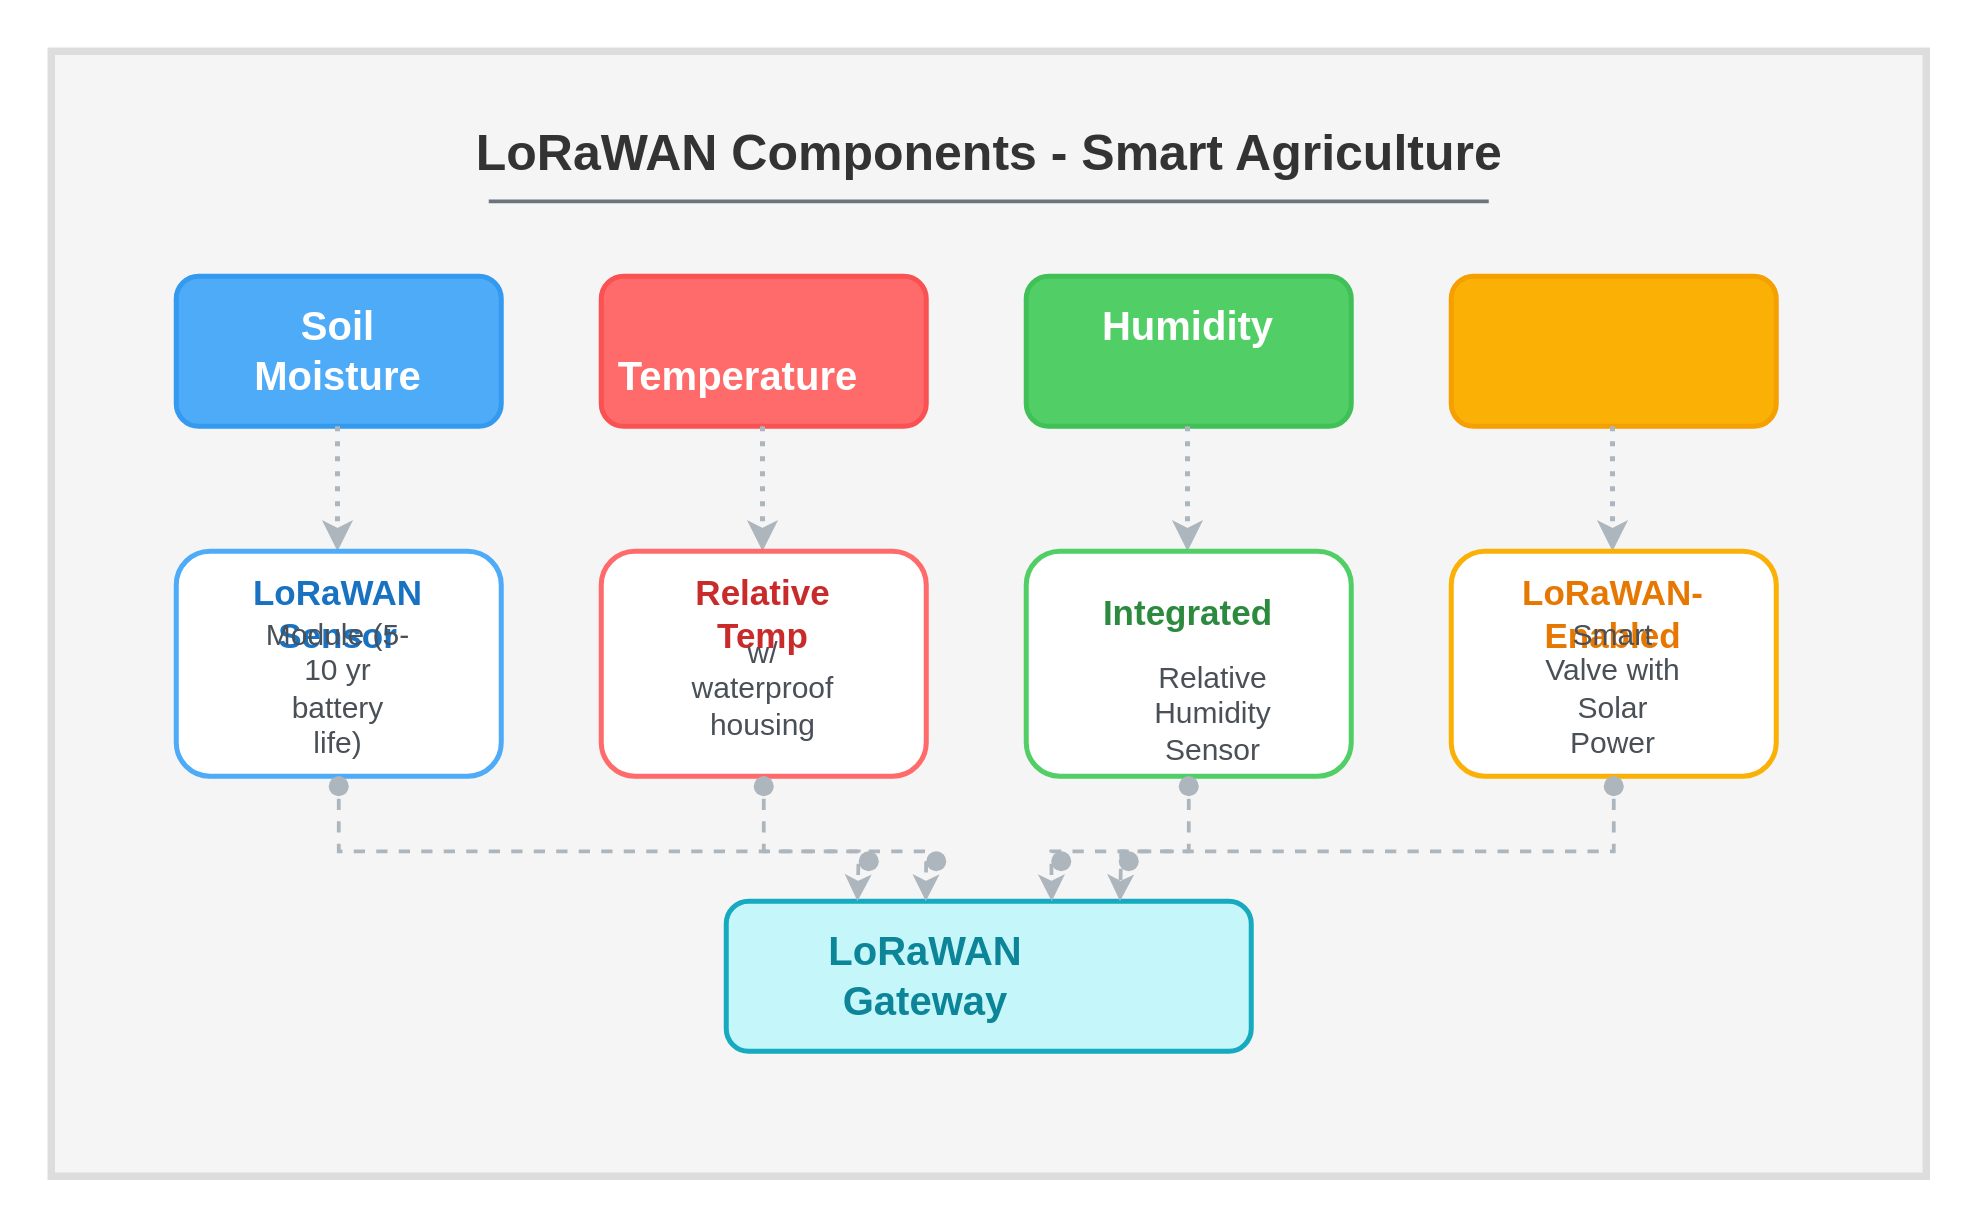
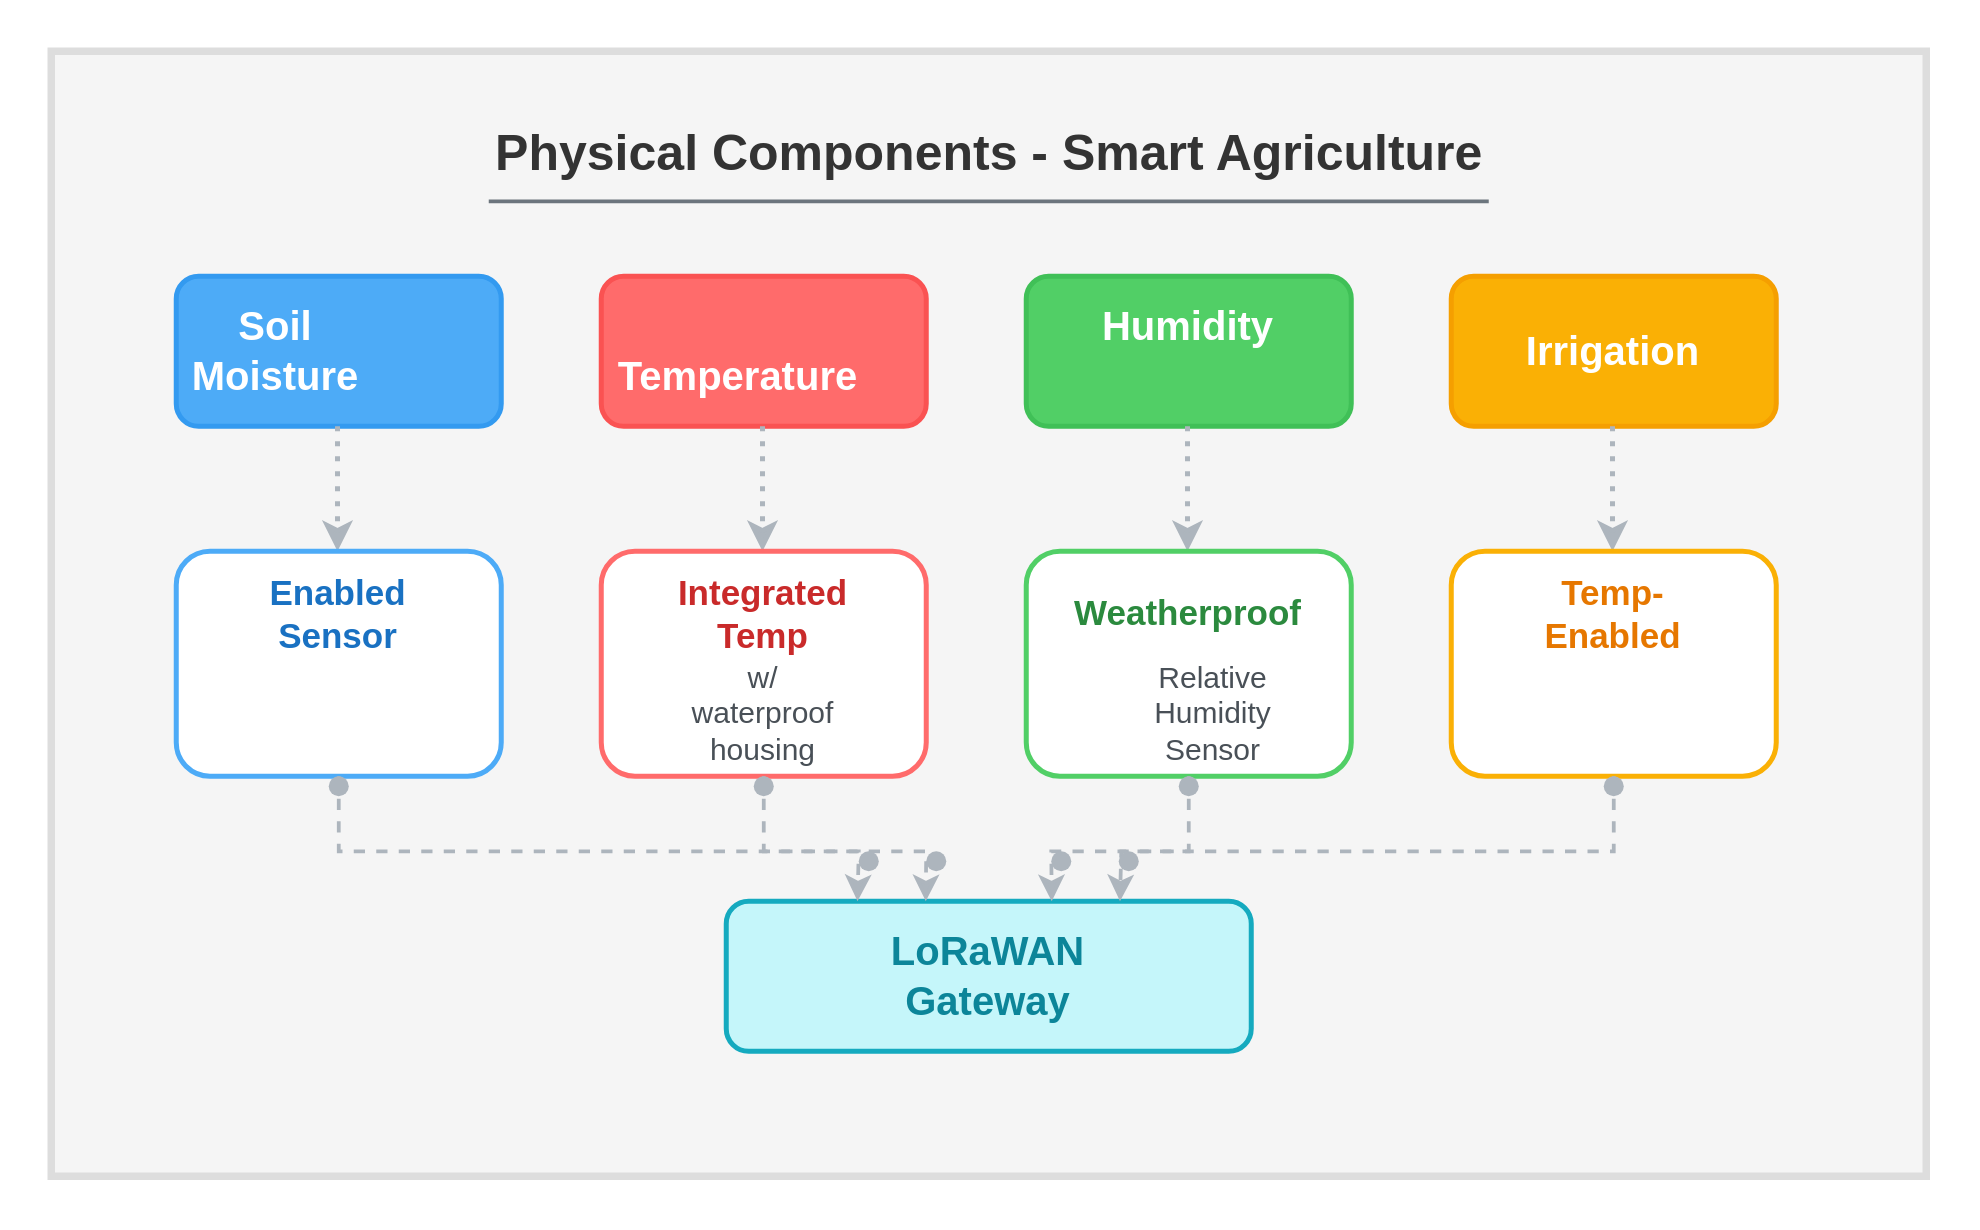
  <mxCell id="0" />
  <mxCell id="1" parent="0" />
  <mxCell id="2" value="" style="rounded=0;whiteSpace=wrap;html=1;fillColor=#f5f5f5;strokeColor=#dddddd;strokeWidth=3;" vertex="1" parent="1"><mxGeometry x="20" y="20" width="750" height="450" as="geometry" /></mxCell>
- <mxCell id="3" value="&lt;font style=&quot;font-size: 20px;&quot; color=&quot;#333333&quot;&gt;&lt;b&gt;LoRaWAN Components - Smart Agriculture&lt;/b&gt;&lt;/font&gt;" style="text;html=1;align=center;verticalAlign=middle;resizable=0;points=[];autosize=1;strokeColor=none;fillColor=none;" vertex="1" parent="1"><mxGeometry x="195" y="40" width="400" height="40" as="geometry" /></mxCell>
+ <mxCell id="3" value="&lt;font style=&quot;font-size: 20px;&quot; color=&quot;#333333&quot;&gt;&lt;b&gt;Physical Components - Smart Agriculture&lt;/b&gt;&lt;/font&gt;" style="text;html=1;align=center;verticalAlign=middle;resizable=0;points=[];autosize=1;strokeColor=none;fillColor=none;" vertex="1" parent="1"><mxGeometry x="195" y="40" width="400" height="40" as="geometry" /></mxCell>
  <mxCell id="4" value="" style="endArrow=none;html=1;rounded=0;strokeWidth=1.5;fontColor=#6c757d;strokeColor=#6c757d;" edge="1" parent="1"><mxGeometry width="50" height="50" relative="1" as="geometry"><mxPoint x="195" y="80" as="sourcePoint" /><mxPoint x="595" y="80" as="targetPoint" /></mxGeometry></mxCell>
  <mxCell id="5" value="" style="rounded=1;whiteSpace=wrap;html=1;fillColor=#4dabf7;strokeColor=#339af0;strokeWidth=2;" vertex="1" parent="1"><mxGeometry x="70" y="110" width="130" height="60" as="geometry" /></mxCell>
- <mxCell id="6" value="&lt;font style=&quot;font-size: 16px;&quot; color=&quot;#ffffff&quot;&gt;&lt;b&gt;Soil Moisture&lt;/b&gt;&lt;/font&gt;" style="text;html=1;strokeColor=none;fillColor=none;align=center;verticalAlign=middle;whiteSpace=wrap;rounded=0;" vertex="1" parent="1"><mxGeometry x="105" y="125" width="60" height="30" as="geometry" /></mxCell>
+ <mxCell id="6" value="&lt;font style=&quot;font-size: 16px;&quot; color=&quot;#ffffff&quot;&gt;&lt;b&gt;Soil Moisture&lt;/b&gt;&lt;/font&gt;" style="text;html=1;strokeColor=none;fillColor=none;align=center;verticalAlign=middle;whiteSpace=wrap;rounded=0;" vertex="1" parent="1"><mxGeometry x="80" y="125" width="60" height="30" as="geometry" /></mxCell>
  <mxCell id="7" value="" style="rounded=1;whiteSpace=wrap;html=1;fillColor=#ff6b6b;strokeColor=#fa5252;strokeWidth=2;" vertex="1" parent="1"><mxGeometry x="240" y="110" width="130" height="60" as="geometry" /></mxCell>
  <mxCell id="8" value="&lt;font style=&quot;font-size: 16px;&quot; color=&quot;#ffffff&quot;&gt;&lt;b&gt;Temperature&lt;/b&gt;&lt;/font&gt;" style="text;html=1;strokeColor=none;fillColor=none;align=center;verticalAlign=middle;whiteSpace=wrap;rounded=0;" vertex="1" parent="1"><mxGeometry x="265" y="135" width="60" height="30" as="geometry" /></mxCell>
  <mxCell id="9" value="" style="rounded=1;whiteSpace=wrap;html=1;fillColor=#51cf66;strokeColor=#40c057;strokeWidth=2;" vertex="1" parent="1"><mxGeometry x="410" y="110" width="130" height="60" as="geometry" /></mxCell>
  <mxCell id="10" value="&lt;font style=&quot;font-size: 16px;&quot; color=&quot;#ffffff&quot;&gt;&lt;b&gt;Humidity&lt;/b&gt;&lt;/font&gt;" style="text;html=1;strokeColor=none;fillColor=none;align=center;verticalAlign=middle;whiteSpace=wrap;rounded=0;" vertex="1" parent="1"><mxGeometry x="445" y="115" width="60" height="30" as="geometry" /></mxCell>
  <mxCell id="11" value="" style="rounded=1;whiteSpace=wrap;html=1;fillColor=#fab005;strokeColor=#f59f00;strokeWidth=2;" vertex="1" parent="1"><mxGeometry x="580" y="110" width="130" height="60" as="geometry" /></mxCell>
+ <mxCell id="12" value="&lt;font style=&quot;font-size: 16px;&quot; color=&quot;#ffffff&quot;&gt;&lt;b&gt;Irrigation&lt;/b&gt;&lt;/font&gt;" style="text;html=1;strokeColor=none;fillColor=none;align=center;verticalAlign=middle;whiteSpace=wrap;rounded=0;" vertex="1" parent="1"><mxGeometry x="615" y="125" width="60" height="30" as="geometry" /></mxCell>
  <mxCell id="13" value="" style="endArrow=classic;html=1;rounded=0;strokeWidth=2;fontColor=#adb5bd;strokeColor=#adb5bd;dashed=1;dashPattern=1 2;" edge="1" parent="1"><mxGeometry width="50" height="50" relative="1" as="geometry"><mxPoint x="134.5" y="170" as="sourcePoint" /><mxPoint x="134.5" y="220" as="targetPoint" /></mxGeometry></mxCell>
  <mxCell id="14" value="" style="endArrow=classic;html=1;rounded=0;strokeWidth=2;fontColor=#adb5bd;strokeColor=#adb5bd;dashed=1;dashPattern=1 2;" edge="1" parent="1"><mxGeometry width="50" height="50" relative="1" as="geometry"><mxPoint x="304.5" y="170" as="sourcePoint" /><mxPoint x="304.5" y="220" as="targetPoint" /></mxGeometry></mxCell>
  <mxCell id="15" value="" style="endArrow=classic;html=1;rounded=0;strokeWidth=2;fontColor=#adb5bd;strokeColor=#adb5bd;dashed=1;dashPattern=1 2;" edge="1" parent="1"><mxGeometry width="50" height="50" relative="1" as="geometry"><mxPoint x="474.5" y="170" as="sourcePoint" /><mxPoint x="474.5" y="220" as="targetPoint" /></mxGeometry></mxCell>
  <mxCell id="16" value="" style="endArrow=classic;html=1;rounded=0;strokeWidth=2;fontColor=#adb5bd;strokeColor=#adb5bd;dashed=1;dashPattern=1 2;" edge="1" parent="1"><mxGeometry width="50" height="50" relative="1" as="geometry"><mxPoint x="644.5" y="170" as="sourcePoint" /><mxPoint x="644.5" y="220" as="targetPoint" /></mxGeometry></mxCell>
  <mxCell id="17" value="" style="rounded=1;whiteSpace=wrap;html=1;fillColor=#ffffff;strokeColor=#4dabf7;strokeWidth=2;" vertex="1" parent="1"><mxGeometry x="70" y="220" width="130" height="90" as="geometry" /></mxCell>
- <mxCell id="18" value="&lt;font style=&quot;font-size: 14px;&quot; color=&quot;#1971c2&quot;&gt;&lt;b&gt;LoRaWAN Sensor&lt;/b&gt;&lt;/font&gt;" style="text;html=1;strokeColor=none;fillColor=none;align=center;verticalAlign=middle;whiteSpace=wrap;rounded=0;" vertex="1" parent="1"><mxGeometry x="105" y="230" width="60" height="30" as="geometry" /></mxCell>
- <mxCell id="19" value="&lt;font color=&quot;#495057&quot;&gt;Module (5-10 yr&lt;br&gt;battery life)&lt;/font&gt;" style="text;html=1;strokeColor=none;fillColor=none;align=center;verticalAlign=middle;whiteSpace=wrap;rounded=0;" vertex="1" parent="1"><mxGeometry x="105" y="260" width="60" height="30" as="geometry" /></mxCell>
+ <mxCell id="18" value="&lt;font style=&quot;font-size: 14px;&quot; color=&quot;#1971c2&quot;&gt;&lt;b&gt;Enabled Sensor&lt;/b&gt;&lt;/font&gt;" style="text;html=1;strokeColor=none;fillColor=none;align=center;verticalAlign=middle;whiteSpace=wrap;rounded=0;" vertex="1" parent="1"><mxGeometry x="105" y="230" width="60" height="30" as="geometry" /></mxCell>
  <mxCell id="20" value="" style="rounded=1;whiteSpace=wrap;html=1;fillColor=#ffffff;strokeColor=#ff6b6b;strokeWidth=2;" vertex="1" parent="1"><mxGeometry x="240" y="220" width="130" height="90" as="geometry" /></mxCell>
- <mxCell id="21" value="&lt;font style=&quot;font-size: 14px;&quot; color=&quot;#c92a2a&quot;&gt;&lt;b&gt;Relative Temp&lt;/b&gt;&lt;/font&gt;" style="text;html=1;strokeColor=none;fillColor=none;align=center;verticalAlign=middle;whiteSpace=wrap;rounded=0;" vertex="1" parent="1"><mxGeometry x="275" y="230" width="60" height="30" as="geometry" /></mxCell>
- <mxCell id="22" value="&lt;font color=&quot;#495057&quot;&gt;w/ waterproof&lt;br&gt;housing&lt;/font&gt;" style="text;html=1;strokeColor=none;fillColor=none;align=center;verticalAlign=middle;whiteSpace=wrap;rounded=0;" vertex="1" parent="1"><mxGeometry x="275" y="260" width="60" height="30" as="geometry" /></mxCell>
+ <mxCell id="21" value="&lt;font style=&quot;font-size: 14px;&quot; color=&quot;#c92a2a&quot;&gt;&lt;b&gt;Integrated Temp&lt;/b&gt;&lt;/font&gt;" style="text;html=1;strokeColor=none;fillColor=none;align=center;verticalAlign=middle;whiteSpace=wrap;rounded=0;" vertex="1" parent="1"><mxGeometry x="275" y="230" width="60" height="30" as="geometry" /></mxCell>
+ <mxCell id="22" value="&lt;font color=&quot;#495057&quot;&gt;w/ waterproof&lt;br&gt;housing&lt;/font&gt;" style="text;html=1;strokeColor=none;fillColor=none;align=center;verticalAlign=middle;whiteSpace=wrap;rounded=0;" vertex="1" parent="1"><mxGeometry x="275" y="270" width="60" height="30" as="geometry" /></mxCell>
  <mxCell id="23" value="" style="rounded=1;whiteSpace=wrap;html=1;fillColor=#ffffff;strokeColor=#51cf66;strokeWidth=2;" vertex="1" parent="1"><mxGeometry x="410" y="220" width="130" height="90" as="geometry" /></mxCell>
- <mxCell id="24" value="&lt;font style=&quot;font-size: 14px;&quot; color=&quot;#2b8a3e&quot;&gt;&lt;b&gt;Integrated&lt;/b&gt;&lt;/font&gt;" style="text;html=1;strokeColor=none;fillColor=none;align=center;verticalAlign=middle;whiteSpace=wrap;rounded=0;" vertex="1" parent="1"><mxGeometry x="445" y="230" width="60" height="30" as="geometry" /></mxCell>
+ <mxCell id="24" value="&lt;font style=&quot;font-size: 14px;&quot; color=&quot;#2b8a3e&quot;&gt;&lt;b&gt;Weatherproof&lt;/b&gt;&lt;/font&gt;" style="text;html=1;strokeColor=none;fillColor=none;align=center;verticalAlign=middle;whiteSpace=wrap;rounded=0;" vertex="1" parent="1"><mxGeometry x="445" y="230" width="60" height="30" as="geometry" /></mxCell>
  <mxCell id="25" value="&lt;font color=&quot;#495057&quot;&gt;Relative Humidity&lt;br&gt;Sensor&lt;/font&gt;" style="text;html=1;strokeColor=none;fillColor=none;align=center;verticalAlign=middle;whiteSpace=wrap;rounded=0;" vertex="1" parent="1"><mxGeometry x="455" y="270" width="60" height="30" as="geometry" /></mxCell>
  <mxCell id="26" value="" style="rounded=1;whiteSpace=wrap;html=1;fillColor=#ffffff;strokeColor=#fab005;strokeWidth=2;" vertex="1" parent="1"><mxGeometry x="580" y="220" width="130" height="90" as="geometry" /></mxCell>
- <mxCell id="27" value="&lt;font style=&quot;font-size: 14px;&quot; color=&quot;#e67700&quot;&gt;&lt;b&gt;LoRaWAN-Enabled&lt;/b&gt;&lt;/font&gt;" style="text;html=1;strokeColor=none;fillColor=none;align=center;verticalAlign=middle;whiteSpace=wrap;rounded=0;" vertex="1" parent="1"><mxGeometry x="615" y="230" width="60" height="30" as="geometry" /></mxCell>
- <mxCell id="28" value="&lt;font color=&quot;#495057&quot;&gt;Smart Valve with&lt;br&gt;Solar Power&lt;/font&gt;" style="text;html=1;strokeColor=none;fillColor=none;align=center;verticalAlign=middle;whiteSpace=wrap;rounded=0;" vertex="1" parent="1"><mxGeometry x="615" y="260" width="60" height="30" as="geometry" /></mxCell>
+ <mxCell id="27" value="&lt;font style=&quot;font-size: 14px;&quot; color=&quot;#e67700&quot;&gt;&lt;b&gt;Temp-Enabled&lt;/b&gt;&lt;/font&gt;" style="text;html=1;strokeColor=none;fillColor=none;align=center;verticalAlign=middle;whiteSpace=wrap;rounded=0;" vertex="1" parent="1"><mxGeometry x="615" y="230" width="60" height="30" as="geometry" /></mxCell>
  <mxCell id="29" value="" style="rounded=1;whiteSpace=wrap;html=1;fillColor=#c5f6fa;strokeColor=#15aabf;strokeWidth=2;" vertex="1" parent="1"><mxGeometry x="290" y="360" width="210" height="60" as="geometry" /></mxCell>
- <mxCell id="30" value="&lt;font style=&quot;font-size: 16px;&quot; color=&quot;#0c8599&quot;&gt;&lt;b&gt;LoRaWAN Gateway&lt;/b&gt;&lt;/font&gt;" style="text;html=1;strokeColor=none;fillColor=none;align=center;verticalAlign=middle;whiteSpace=wrap;rounded=0;" vertex="1" parent="1"><mxGeometry x="340" y="375" width="60" height="30" as="geometry" /></mxCell>
+ <mxCell id="30" value="&lt;font style=&quot;font-size: 16px;&quot; color=&quot;#0c8599&quot;&gt;&lt;b&gt;LoRaWAN Gateway&lt;/b&gt;&lt;/font&gt;" style="text;html=1;strokeColor=none;fillColor=none;align=center;verticalAlign=middle;whiteSpace=wrap;rounded=0;" vertex="1" parent="1"><mxGeometry x="365" y="375" width="60" height="30" as="geometry" /></mxCell>
  <mxCell id="31" value="" style="endArrow=classic;html=1;rounded=0;strokeWidth=1.5;fontColor=#adb5bd;strokeColor=#adb5bd;dashed=1;entryX=0.25;entryY=0;entryDx=0;entryDy=0;exitX=0.5;exitY=1;exitDx=0;exitDy=0;" edge="1" parent="1" source="17" target="29"><mxGeometry width="50" height="50" relative="1" as="geometry"><mxPoint x="370" y="400" as="sourcePoint" /><mxPoint x="420" y="350" as="targetPoint" /><Array as="points"><mxPoint x="135" y="340" /><mxPoint x="343" y="340" /></Array></mxGeometry></mxCell>
  <mxCell id="32" value="" style="endArrow=classic;html=1;rounded=0;strokeWidth=1.5;fontColor=#adb5bd;strokeColor=#adb5bd;dashed=1;entryX=0.38;entryY=0;entryDx=0;entryDy=0;exitX=0.5;exitY=1;exitDx=0;exitDy=0;entryPerimeter=0;" edge="1" parent="1" source="20" target="29"><mxGeometry width="50" height="50" relative="1" as="geometry"><mxPoint x="145" y="320" as="sourcePoint" /><mxPoint x="352.5" y="370" as="targetPoint" /><Array as="points"><mxPoint x="305" y="340" /><mxPoint x="370" y="340" /></Array></mxGeometry></mxCell>
  <mxCell id="33" value="" style="endArrow=classic;html=1;rounded=0;strokeWidth=1.5;fontColor=#adb5bd;strokeColor=#adb5bd;dashed=1;entryX=0.62;entryY=0;entryDx=0;entryDy=0;exitX=0.5;exitY=1;exitDx=0;exitDy=0;entryPerimeter=0;" edge="1" parent="1" source="23" target="29"><mxGeometry width="50" height="50" relative="1" as="geometry"><mxPoint x="315" y="320" as="sourcePoint" /><mxPoint x="379.8" y="370" as="targetPoint" /><Array as="points"><mxPoint x="475" y="340" /><mxPoint x="420" y="340" /></Array></mxGeometry></mxCell>
  <mxCell id="34" value="" style="endArrow=classic;html=1;rounded=0;strokeWidth=1.5;fontColor=#adb5bd;strokeColor=#adb5bd;dashed=1;entryX=0.75;entryY=0;entryDx=0;entryDy=0;exitX=0.5;exitY=1;exitDx=0;exitDy=0;" edge="1" parent="1" source="26" target="29"><mxGeometry width="50" height="50" relative="1" as="geometry"><mxPoint x="485" y="320" as="sourcePoint" /><mxPoint x="430.2" y="370" as="targetPoint" /><Array as="points"><mxPoint x="645" y="340" /><mxPoint x="448" y="340" /></Array></mxGeometry></mxCell>
  <mxCell id="35" value="" style="ellipse;whiteSpace=wrap;html=1;aspect=fixed;fillColor=#adb5bd;strokeColor=none;" vertex="1" parent="1"><mxGeometry x="131" y="310" width="8" height="8" as="geometry" /></mxCell>
  <mxCell id="36" value="" style="ellipse;whiteSpace=wrap;html=1;aspect=fixed;fillColor=#adb5bd;strokeColor=none;" vertex="1" parent="1"><mxGeometry x="301" y="310" width="8" height="8" as="geometry" /></mxCell>
  <mxCell id="37" value="" style="ellipse;whiteSpace=wrap;html=1;aspect=fixed;fillColor=#adb5bd;strokeColor=none;" vertex="1" parent="1"><mxGeometry x="471" y="310" width="8" height="8" as="geometry" /></mxCell>
  <mxCell id="38" value="" style="ellipse;whiteSpace=wrap;html=1;aspect=fixed;fillColor=#adb5bd;strokeColor=none;" vertex="1" parent="1"><mxGeometry x="641" y="310" width="8" height="8" as="geometry" /></mxCell>
  <mxCell id="39" value="" style="ellipse;whiteSpace=wrap;html=1;aspect=fixed;fillColor=#adb5bd;strokeColor=none;" vertex="1" parent="1"><mxGeometry x="343" y="340" width="8" height="8" as="geometry" /></mxCell>
  <mxCell id="40" value="" style="ellipse;whiteSpace=wrap;html=1;aspect=fixed;fillColor=#adb5bd;strokeColor=none;" vertex="1" parent="1"><mxGeometry x="370" y="340" width="8" height="8" as="geometry" /></mxCell>
  <mxCell id="41" value="" style="ellipse;whiteSpace=wrap;html=1;aspect=fixed;fillColor=#adb5bd;strokeColor=none;" vertex="1" parent="1"><mxGeometry x="420" y="340" width="8" height="8" as="geometry" /></mxCell>
  <mxCell id="42" value="" style="ellipse;whiteSpace=wrap;html=1;aspect=fixed;fillColor=#adb5bd;strokeColor=none;" vertex="1" parent="1"><mxGeometry x="447" y="340" width="8" height="8" as="geometry" /></mxCell>
